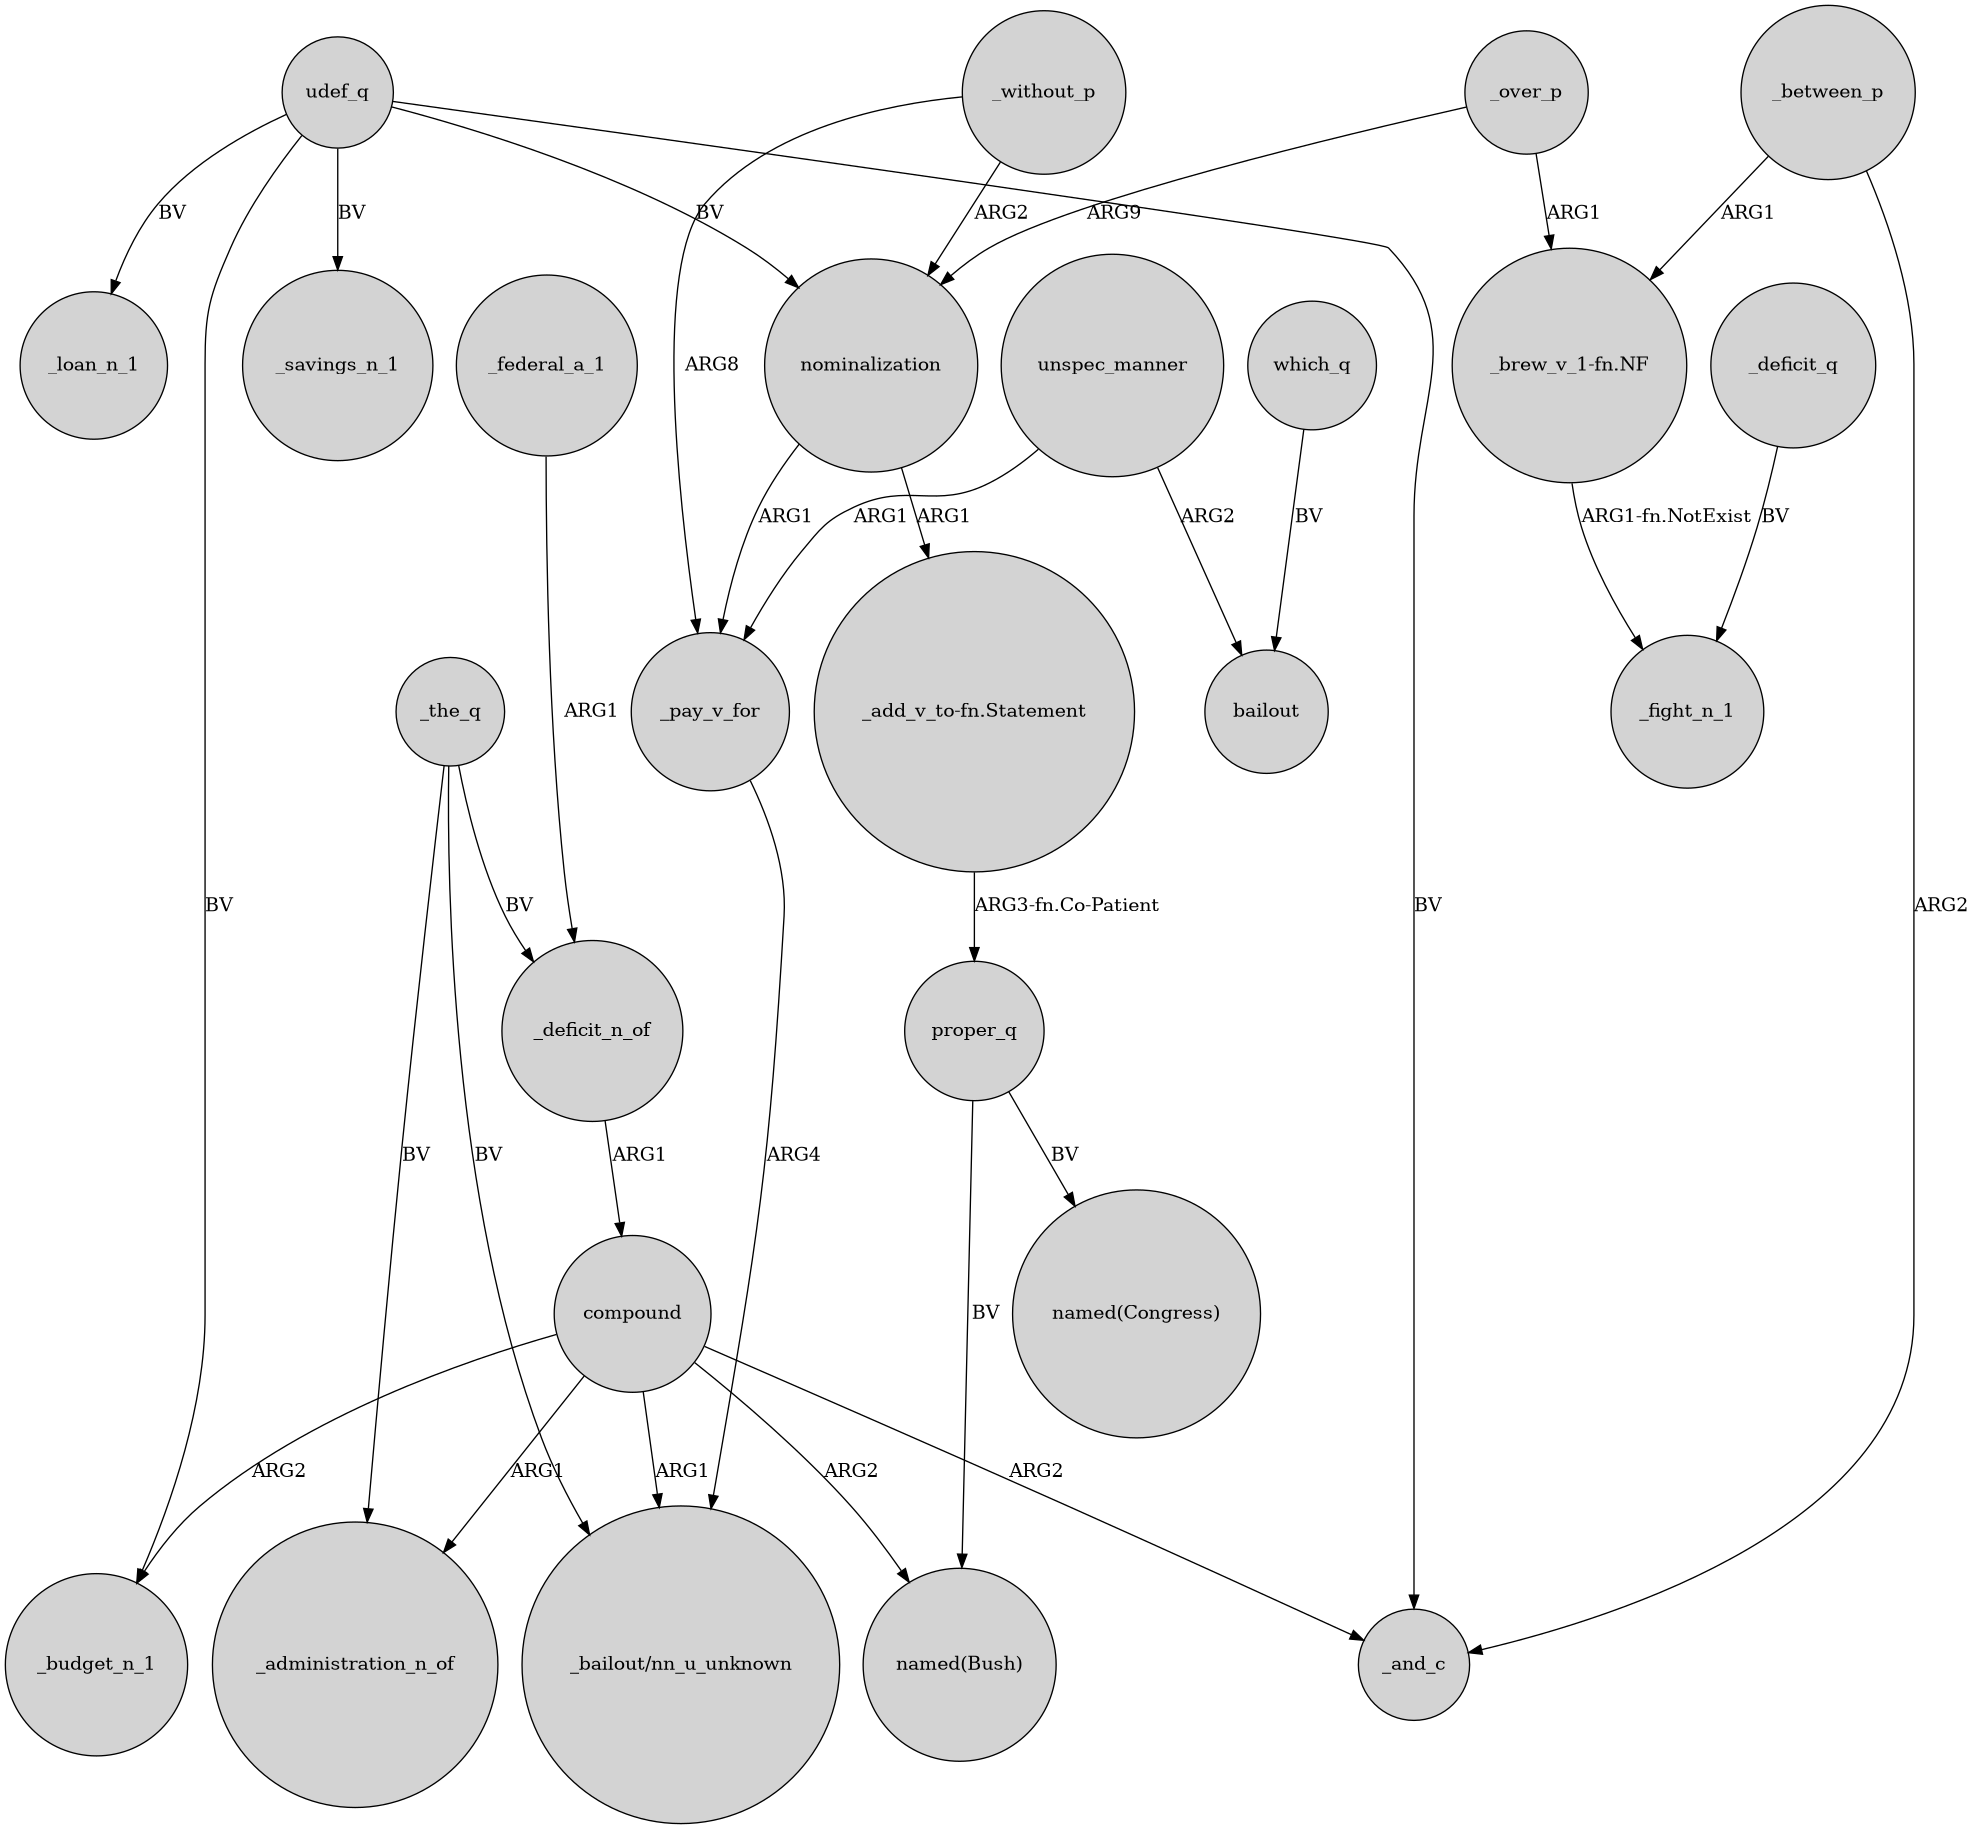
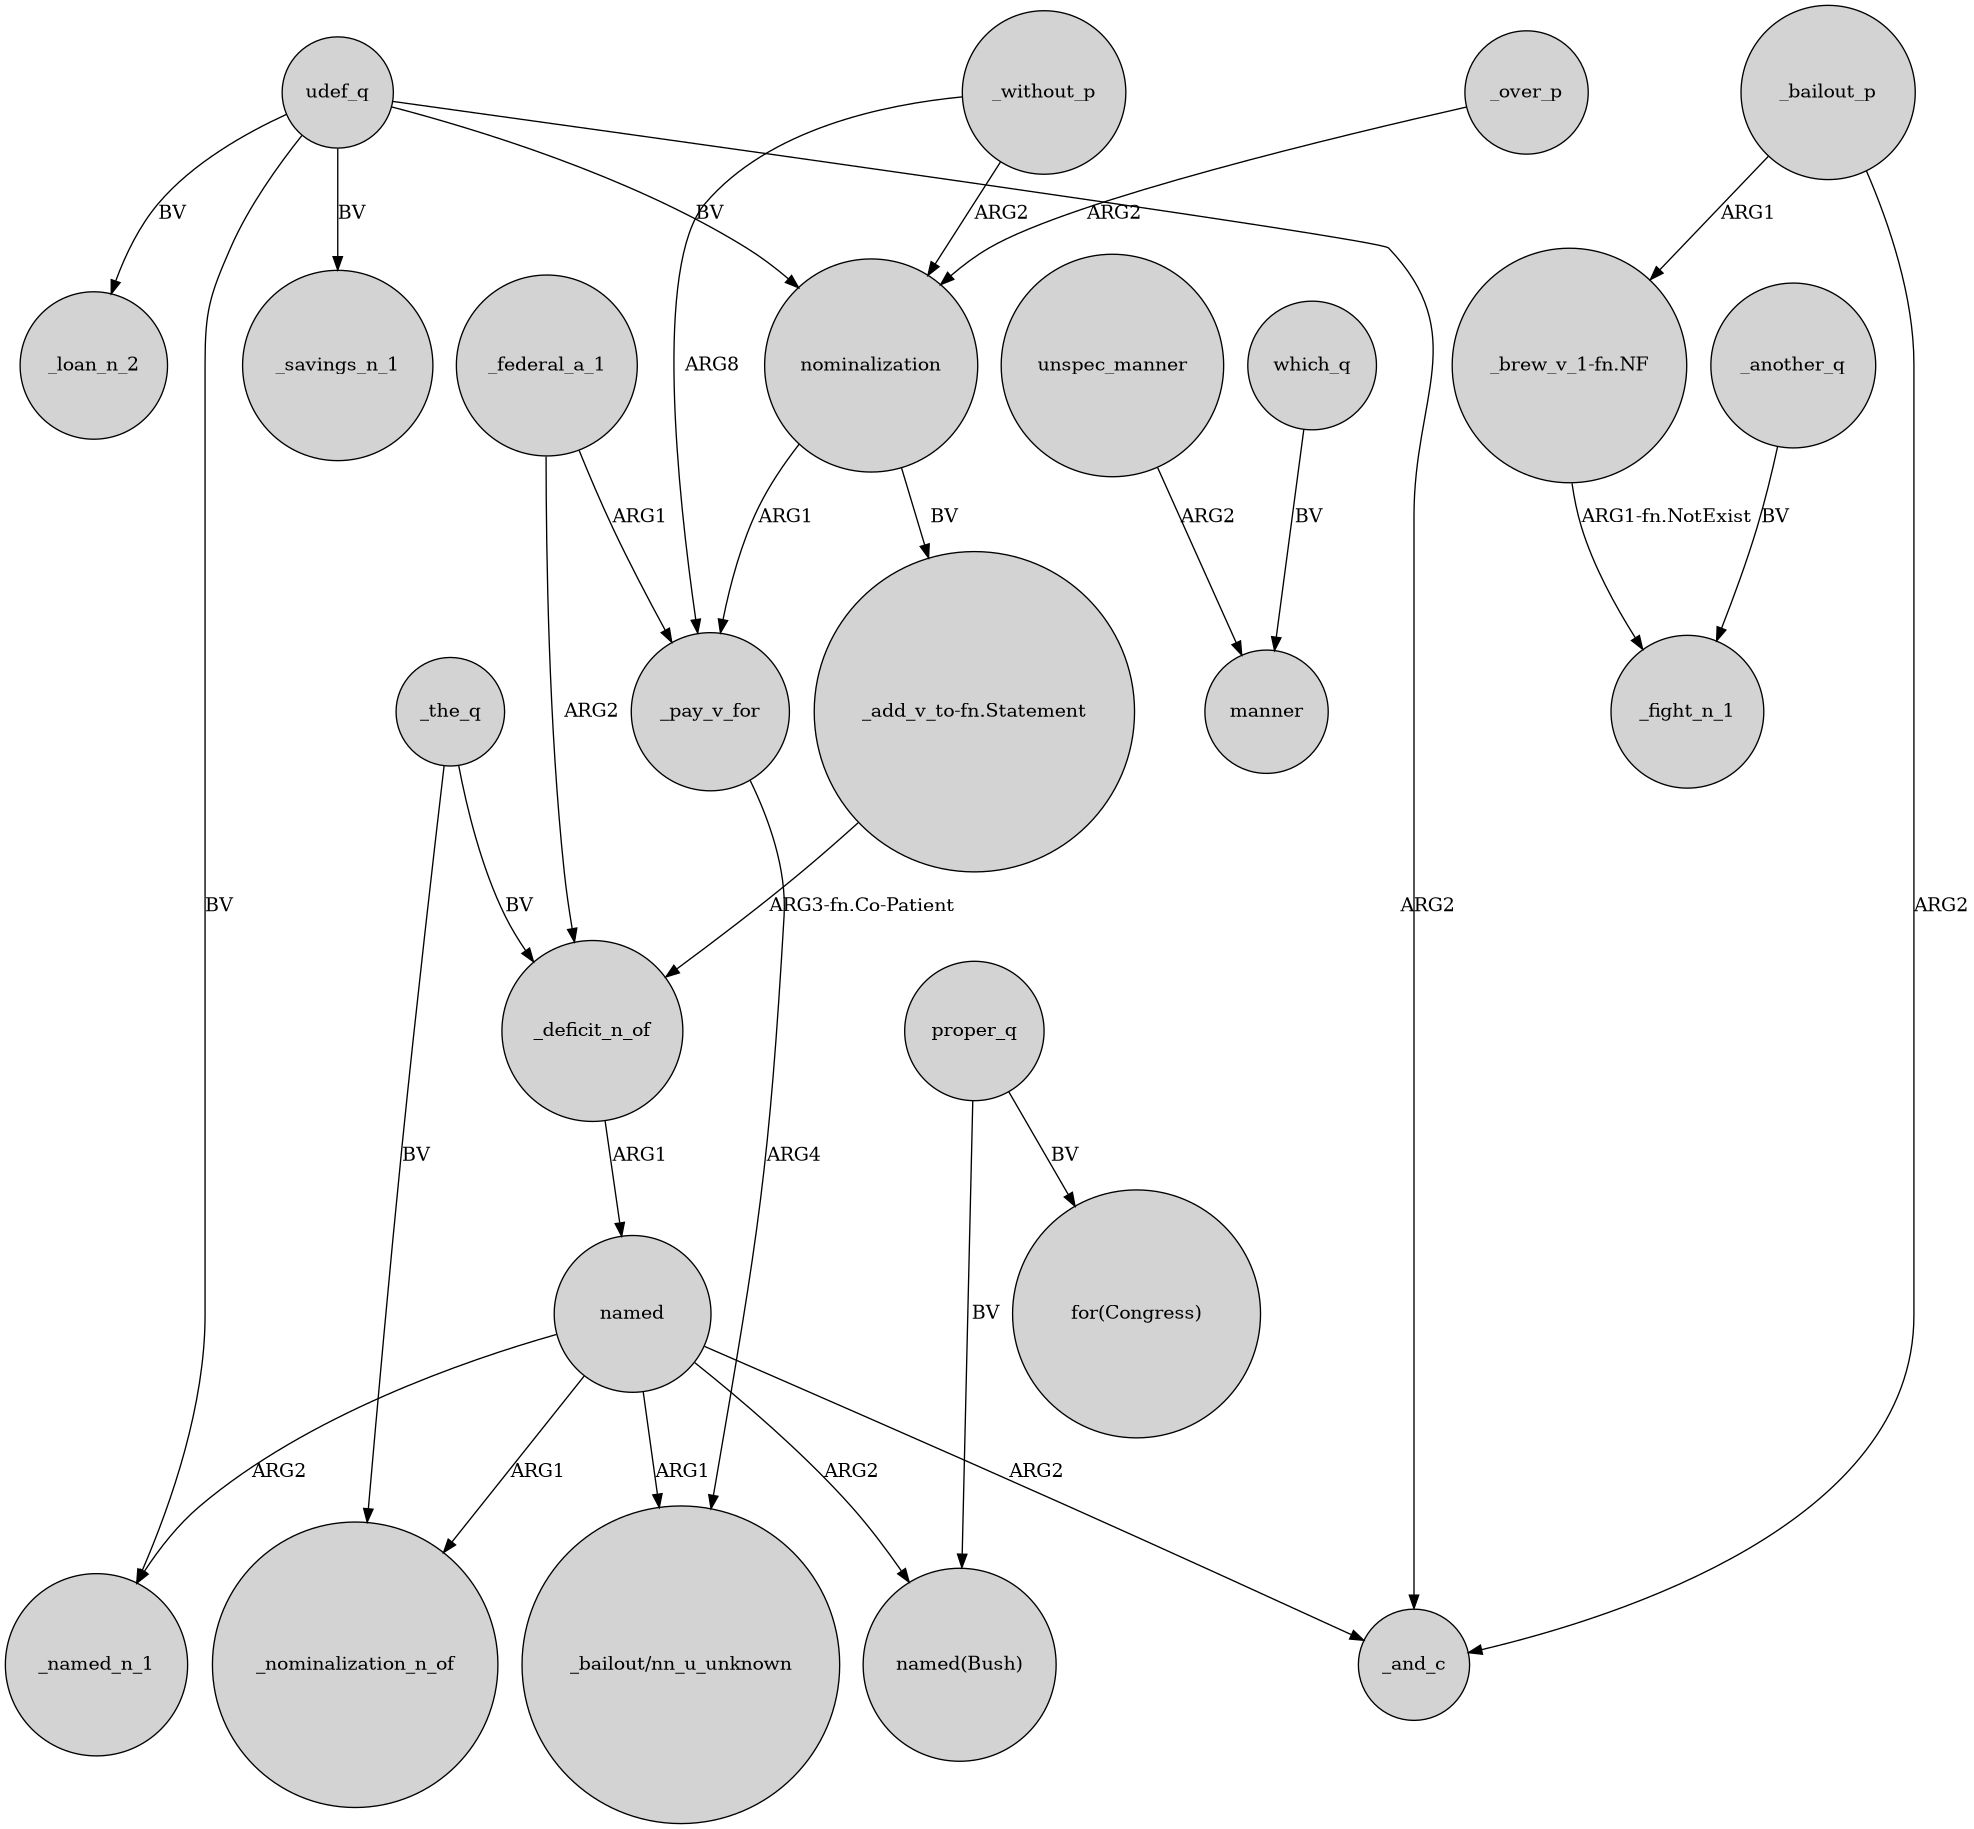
  digraph {
    node [shape=circle style=filled]
    _without_p
    _pay_v_for
    nominalization
    "_bailout/nn_u_unknown"
    "_add_v_to-fn.Statement"
-   compound
+   compound [label=named]
    "named(Bush)"
-   _administration_n_of
-   _budget_n_1
+   _administration_n_of [label=_nominalization_n_of]
+   _budget_n_1 [label=_named_n_1]
    _and_c
    _deficit_n_of
    "_brew_v_1-fn.NF"
    _fight_n_1
    _the_q
-   _between_p
-   _another_q [label=_deficit_q]
+   _between_p [label=_bailout_p]
+   _another_q
    _federal_a_1
    udef_q
    _savings_n_1
-   _loan_n_1
+   _loan_n_1 [label=_loan_n_2]
    which_q
-   manner [label=bailout]
+   manner
    _over_p
    proper_q
-   "named(Congress)"
+   "named(Congress)" [label="for(Congress)"]
    unspec_manner
    _without_p -> _pay_v_for [label=ARG8]
    _without_p -> nominalization [label=ARG2]
    _pay_v_for -> "_bailout/nn_u_unknown" [label=ARG4]
    nominalization -> _pay_v_for [label=ARG1]
-   nominalization -> "_add_v_to-fn.Statement" [label=ARG1]
-   "_add_v_to-fn.Statement" -> proper_q [label="ARG3-fn.Co-Patient"]
+   nominalization -> "_add_v_to-fn.Statement" [label=BV]
+   "_add_v_to-fn.Statement" -> _deficit_n_of [label="ARG3-fn.Co-Patient"]
    compound -> "_bailout/nn_u_unknown" [label=ARG1]
    compound -> "named(Bush)" [label=ARG2]
    compound -> _administration_n_of [label=ARG1]
    compound -> _budget_n_1 [label=ARG2]
    compound -> _and_c [label=ARG2]
    _deficit_n_of -> compound [label=ARG1]
    "_brew_v_1-fn.NF" -> _fight_n_1 [label="ARG1-fn.NotExist"]
-   _the_q -> "_bailout/nn_u_unknown" [label=BV]
    _the_q -> _administration_n_of [label=BV]
    _the_q -> _deficit_n_of [label=BV]
    _between_p -> _and_c [label=ARG2]
    _between_p -> "_brew_v_1-fn.NF" [label=ARG1]
    _another_q -> _fight_n_1 [label=BV]
-   _federal_a_1 -> _deficit_n_of [label=ARG1]
+   _federal_a_1 -> _deficit_n_of [label=ARG2]
    udef_q -> nominalization [label=BV]
    udef_q -> _budget_n_1 [label=BV]
-   udef_q -> _and_c [label=BV]
+   udef_q -> _and_c [label=ARG2]
    udef_q -> _savings_n_1 [label=BV]
    udef_q -> _loan_n_1 [label=BV]
    which_q -> manner [label=BV]
-   _over_p -> nominalization [label=ARG9]
-   _over_p -> "_brew_v_1-fn.NF" [label=ARG1]
+   _over_p -> nominalization [label=ARG2]
    proper_q -> "named(Bush)" [label=BV]
    proper_q -> "named(Congress)" [label=BV]
-   unspec_manner -> _pay_v_for [label=ARG1]
+   _federal_a_1 -> _pay_v_for [label=ARG1]
    unspec_manner -> manner [label=ARG2]
  }
